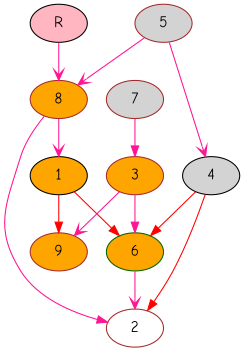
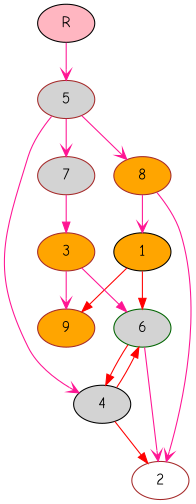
  digraph {
    fontname="Comic Neue"
    node [color=brown fillcolor=orange fontname="Comic Neue" style=filled]
    edge [arrowhead=vee color=deeppink fontname="Comic Neue"]
    1 [color=black]
-   6 [color=darkgreen]
+   6 [color=darkgreen fillcolor=lightgrey]
    9
    4 [color=black fillcolor=lightgrey]
    2 [fillcolor=white]
    3
    8
    5 [fillcolor=lightgrey]
    7 [fillcolor=lightgrey]
    R [color=black fillcolor=lightpink]
    1 -> 6 [arrowhead=normal color=red]
    1 -> 9 [arrowhead=normal color=red]
+   6 -> 4 [arrowhead=normal color=red]
    6 -> 2
    4 -> 6 [arrowhead=normal color=red]
    4 -> 2 [arrowhead=normal color=red]
    3 -> 6 [arrowhead=normal]
    3 -> 9
    8 -> 1
-   8 -> 2 [arrowhead=normal]
+   8 -> 2
    5 -> 4
    5 -> 8
+   5 -> 7
    7 -> 3 [arrowhead=normal]
-   R -> 8
+   R -> 5
  }
